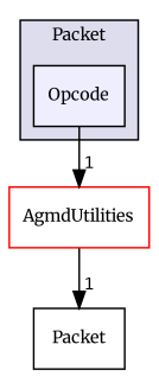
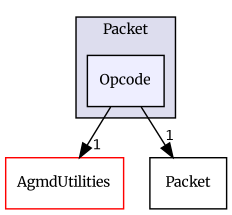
  digraph {
    compound=true
    fontname=Merriweather
    node [fontname=Merriweather fontsize=10 shape=box style=filled]
    edge [fontname=Merriweather headlabel=1 labeldistance=1.5 labelfontname=Helvetica labelfontsize=10]
    n1 [fillcolor="#eeeeff" label=Opcode pencolor=black]
    n2 [color=red fillcolor=white label=AgmdUtilities]
    n3 [label=Packet style=""]
    subgraph cluster_1 {
      bgcolor="#ddddee"
      fontsize=10
      label=Packet
      pencolor=black
      n1
    }
    n1 -> n2
-   n2 -> n3
+   n1 -> n3
  }
